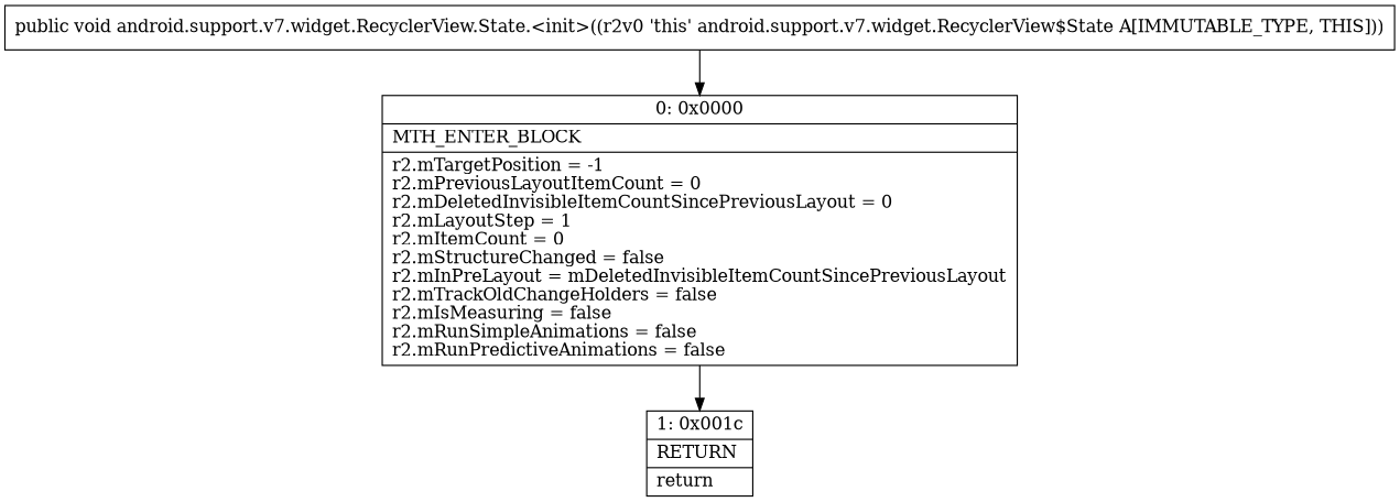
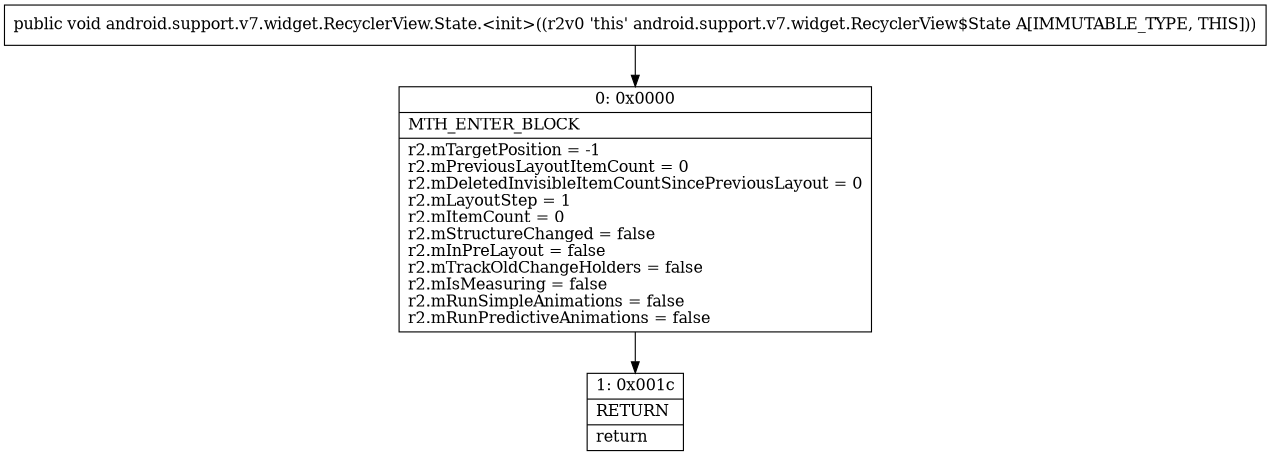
  digraph {
    node [shape=record]
-   n1 [label="{0\:\ 0x0000|MTH_ENTER_BLOCK\l|r2.mTargetPosition = \-1\lr2.mPreviousLayoutItemCount = 0\lr2.mDeletedInvisibleItemCountSincePreviousLayout = 0\lr2.mLayoutStep = 1\lr2.mItemCount = 0\lr2.mStructureChanged = false\lr2.mInPreLayout = mDeletedInvisibleItemCountSincePreviousLayout\lr2.mTrackOldChangeHolders = false\lr2.mIsMeasuring = false\lr2.mRunSimpleAnimations = false\lr2.mRunPredictiveAnimations = false\l}"]
+   n1 [label="{0\:\ 0x0000|MTH_ENTER_BLOCK\l|r2.mTargetPosition = \-1\lr2.mPreviousLayoutItemCount = 0\lr2.mDeletedInvisibleItemCountSincePreviousLayout = 0\lr2.mLayoutStep = 1\lr2.mItemCount = 0\lr2.mStructureChanged = false\lr2.mInPreLayout = false\lr2.mTrackOldChangeHolders = false\lr2.mIsMeasuring = false\lr2.mRunSimpleAnimations = false\lr2.mRunPredictiveAnimations = false\l}"]
    n2 [label="{1\:\ 0x001c|RETURN\l|return\l}"]
    n3 [label="{public void android.support.v7.widget.RecyclerView.State.\<init\>((r2v0 'this' android.support.v7.widget.RecyclerView$State A[IMMUTABLE_TYPE, THIS])) }"]
    n1 -> n2
    n3 -> n1
  }
